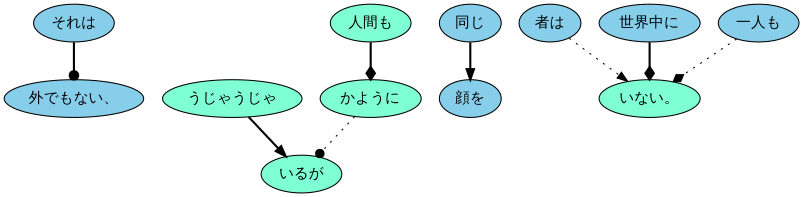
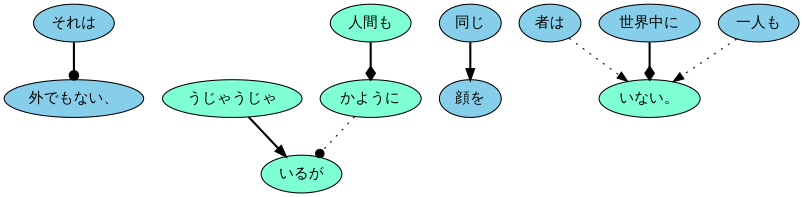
  digraph {
    fontname="PT Serif"
    node [fillcolor=skyblue fontname="PT Serif" style=filled]
    edge [arrowhead=diamond fontname="PT Serif" style=bold]
    n1 [label="それは"]
    n2 [label="外でもない、"]
    n3 [fillcolor=aquamarine label="かように"]
    n4 [fillcolor=aquamarine label="いるが"]
    n5 [fillcolor=aquamarine label="人間も"]
    n6 [fillcolor=aquamarine label="うじゃうじゃ"]
    n7 [label="同じ"]
    n8 [label="顔を"]
    n9 [label="者は"]
    n10 [fillcolor=aquamarine label="いない。"]
    n11 [label="世界中に"]
    n12 [label="一人も"]
    n1 -> n2 [arrowhead=dot]
    n3 -> n4 [arrowhead=dot style=dotted]
    n5 -> n3
    n6 -> n4 [arrowhead=normal]
    n7 -> n8 [arrowhead=normal]
    n9 -> n10 [arrowhead=normal style=dotted]
    n11 -> n10
-   n12 -> n10 [style=dotted]
+   n12 -> n10 [arrowhead=normal style=dotted]
  }
